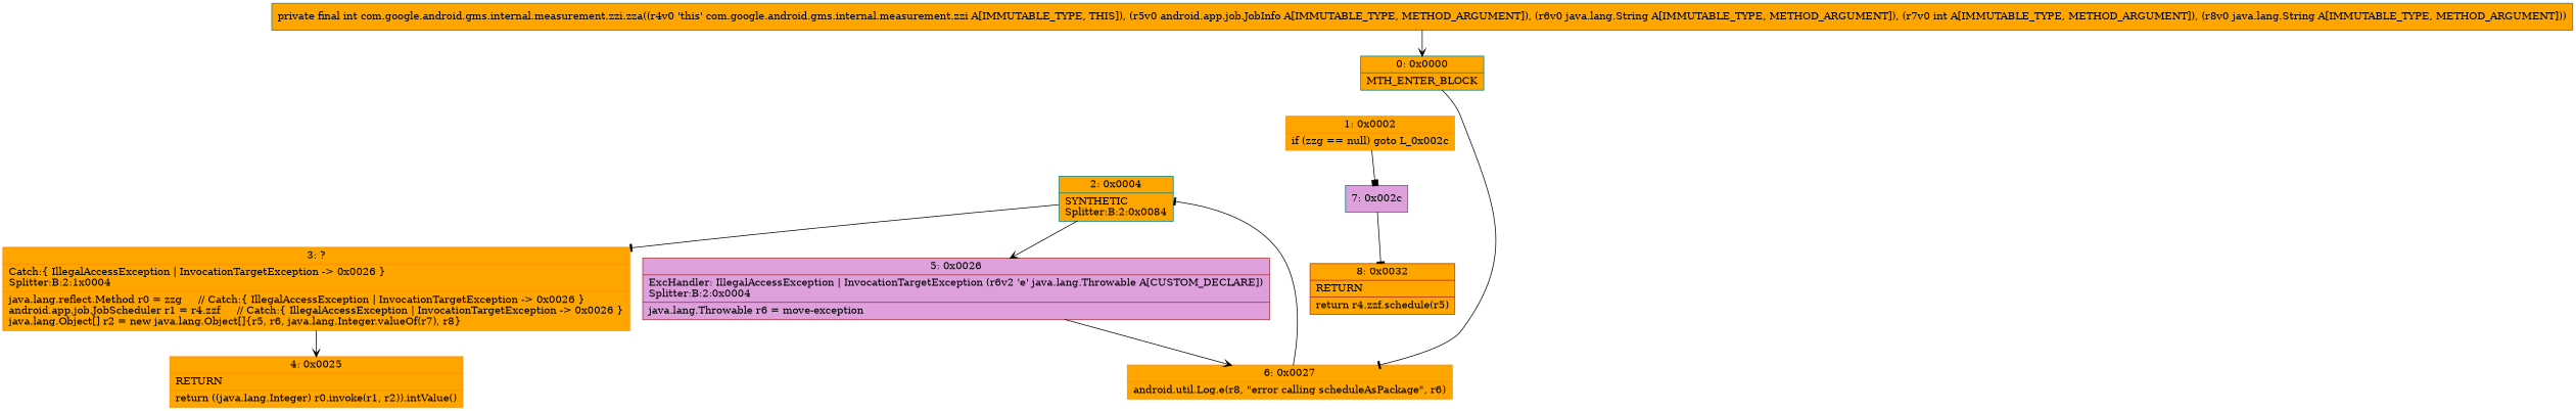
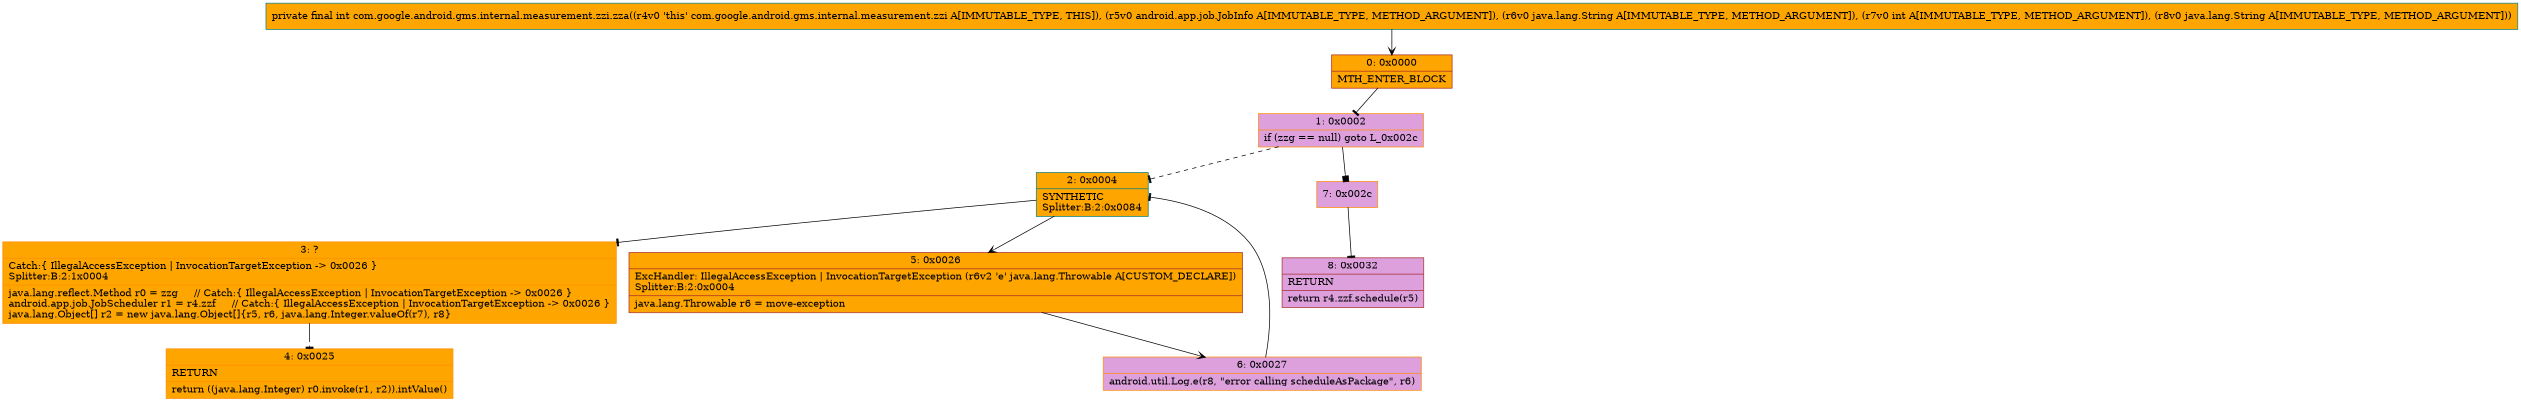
  digraph {
    node [color=teal fillcolor=orange shape=record style=filled]
    edge [arrowhead=tee]
-   n1 [label="{0\:\ 0x0000|MTH_ENTER_BLOCK\l}"]
-   n2 [color=darkorange label="{1\:\ 0x0002|if (zzg == null) goto L_0x002c\l}"]
+   n1 [color=brown label="{0\:\ 0x0000|MTH_ENTER_BLOCK\l}"]
+   n2 [color=darkorange fillcolor=plum label="{1\:\ 0x0002|if (zzg == null) goto L_0x002c\l}"]
    n3 [label="{2\:\ 0x0004|SYNTHETIC\lSplitter:B:2:0x0084\l}"]
-   n4 [fillcolor=plum label="{7\:\ 0x002c}"]
+   n4 [color=darkorange fillcolor=plum label="{7\:\ 0x002c}"]
    n5 [color=darkorange label="{3\:\ ?|Catch:\{ IllegalAccessException \| InvocationTargetException \-\> 0x0026 \}\lSplitter:B:2:1x0004\l|java.lang.reflect.Method r0 = zzg     \/\/ Catch:\{ IllegalAccessException \| InvocationTargetException \-\> 0x0026 \}\landroid.app.job.JobScheduler r1 = r4.zzf     \/\/ Catch:\{ IllegalAccessException \| InvocationTargetException \-\> 0x0026 \}\ljava.lang.Object[] r2 = new java.lang.Object[]\{r5, r6, java.lang.Integer.valueOf(r7), r8\}\l}"]
-   n6 [color=brown fillcolor=plum label="{5\:\ 0x0026|ExcHandler: IllegalAccessException \| InvocationTargetException (r6v2 'e' java.lang.Throwable A[CUSTOM_DECLARE])\lSplitter:B:2:0x0004\l|java.lang.Throwable r6 = move\-exception\l}"]
-   n7 [color=brown label="{8\:\ 0x0032|RETURN\l|return r4.zzf.schedule(r5)\l}"]
+   n6 [color=brown label="{5\:\ 0x0026|ExcHandler: IllegalAccessException \| InvocationTargetException (r6v2 'e' java.lang.Throwable A[CUSTOM_DECLARE])\lSplitter:B:2:0x0004\l|java.lang.Throwable r6 = move\-exception\l}"]
+   n7 [color=brown fillcolor=plum label="{8\:\ 0x0032|RETURN\l|return r4.zzf.schedule(r5)\l}"]
    n8 [color=darkorange label="{4\:\ 0x0025|RETURN\l|return ((java.lang.Integer) r0.invoke(r1, r2)).intValue()\l}"]
-   n9 [color=darkorange label="{6\:\ 0x0027|android.util.Log.e(r8, \"error calling scheduleAsPackage\", r6)\l}"]
+   n9 [color=darkorange fillcolor=plum label="{6\:\ 0x0027|android.util.Log.e(r8, \"error calling scheduleAsPackage\", r6)\l}"]
    n10 [label="{private final int com.google.android.gms.internal.measurement.zzi.zza((r4v0 'this' com.google.android.gms.internal.measurement.zzi A[IMMUTABLE_TYPE, THIS]), (r5v0 android.app.job.JobInfo A[IMMUTABLE_TYPE, METHOD_ARGUMENT]), (r6v0 java.lang.String A[IMMUTABLE_TYPE, METHOD_ARGUMENT]), (r7v0 int A[IMMUTABLE_TYPE, METHOD_ARGUMENT]), (r8v0 java.lang.String A[IMMUTABLE_TYPE, METHOD_ARGUMENT])) }"]
-   n1 -> n9
+   n1 -> n2
+   n2 -> n3 [style=dashed]
    n2 -> n4 [arrowhead=box]
    n3 -> n5
    n3 -> n6 [arrowhead=vee]
    n4 -> n7
-   n5 -> n8 [arrowhead=vee]
+   n5 -> n8
    n6 -> n9 [arrowhead=vee]
    n9 -> n3
    n10 -> n1 [arrowhead=vee]
  }
